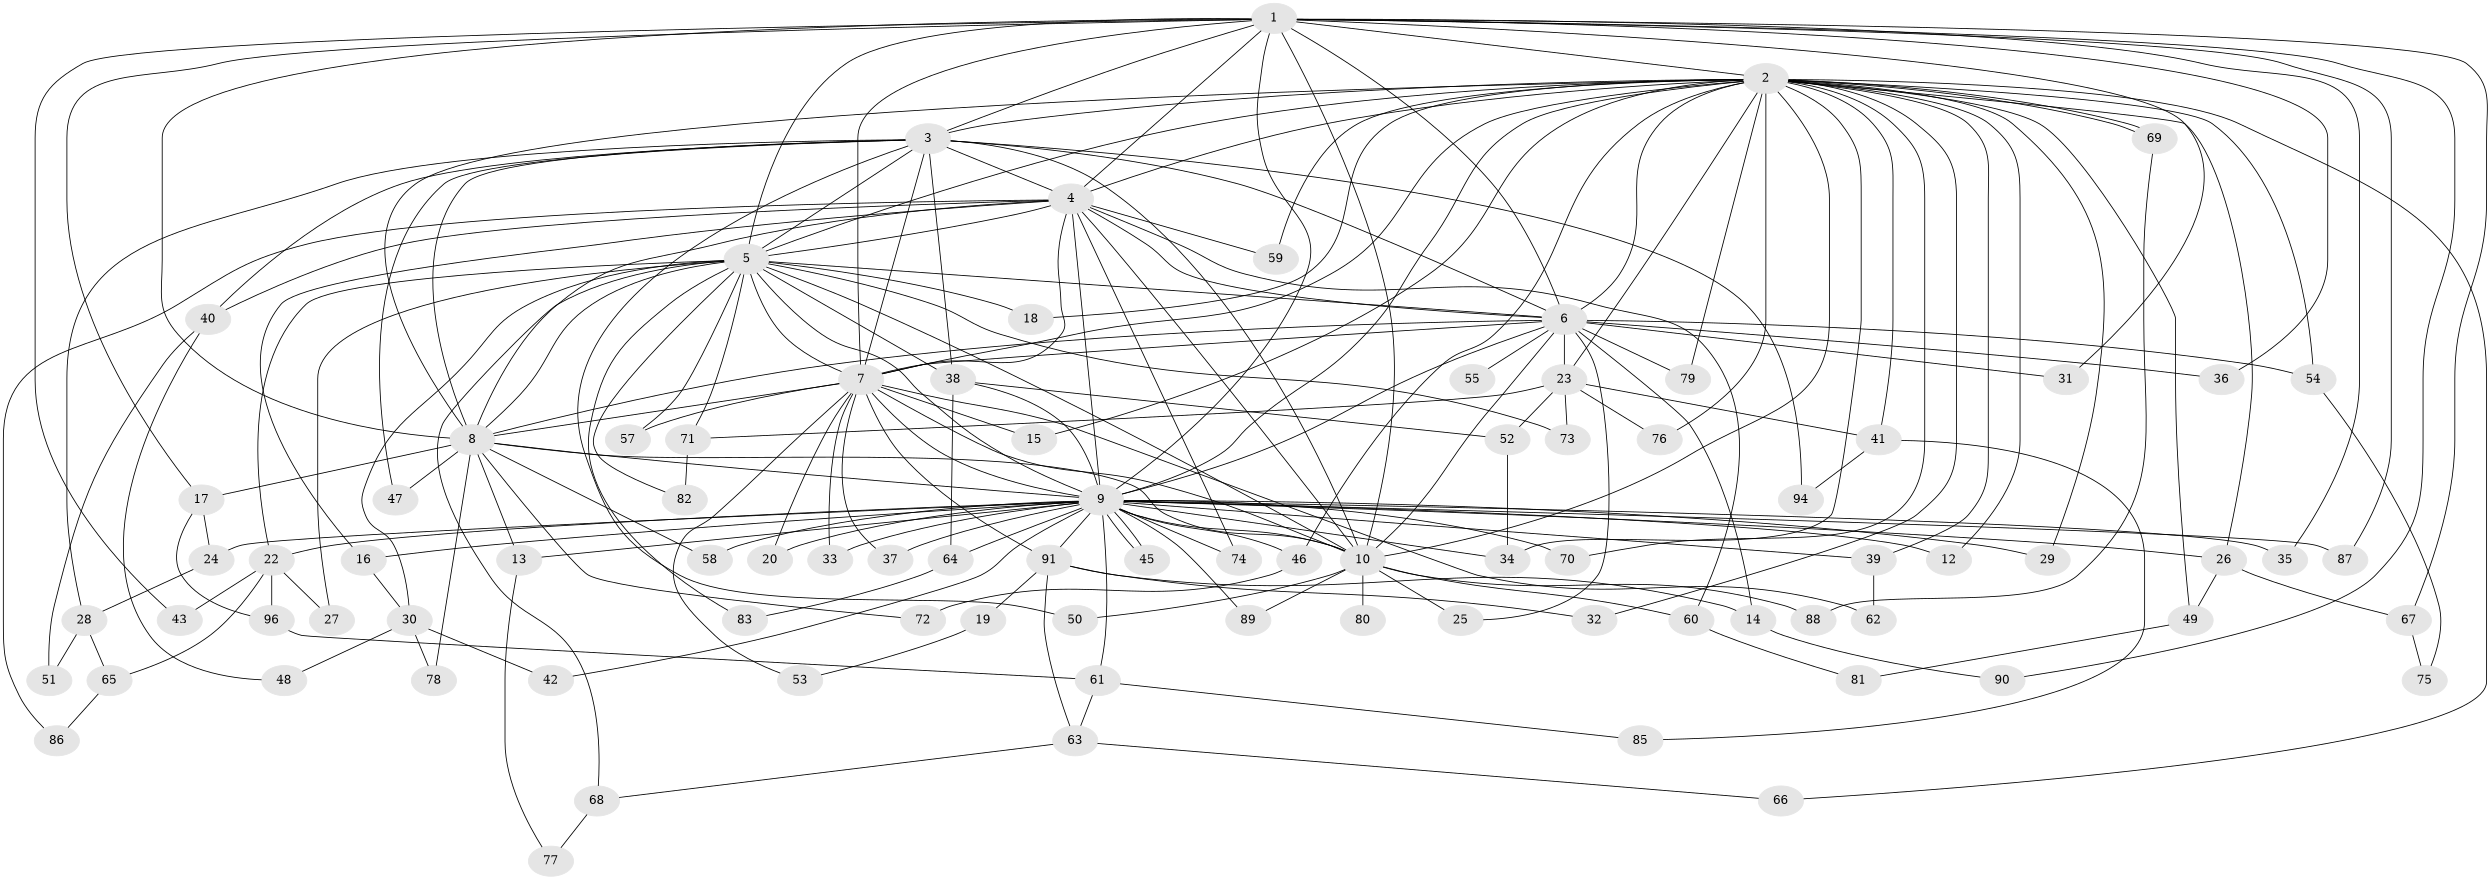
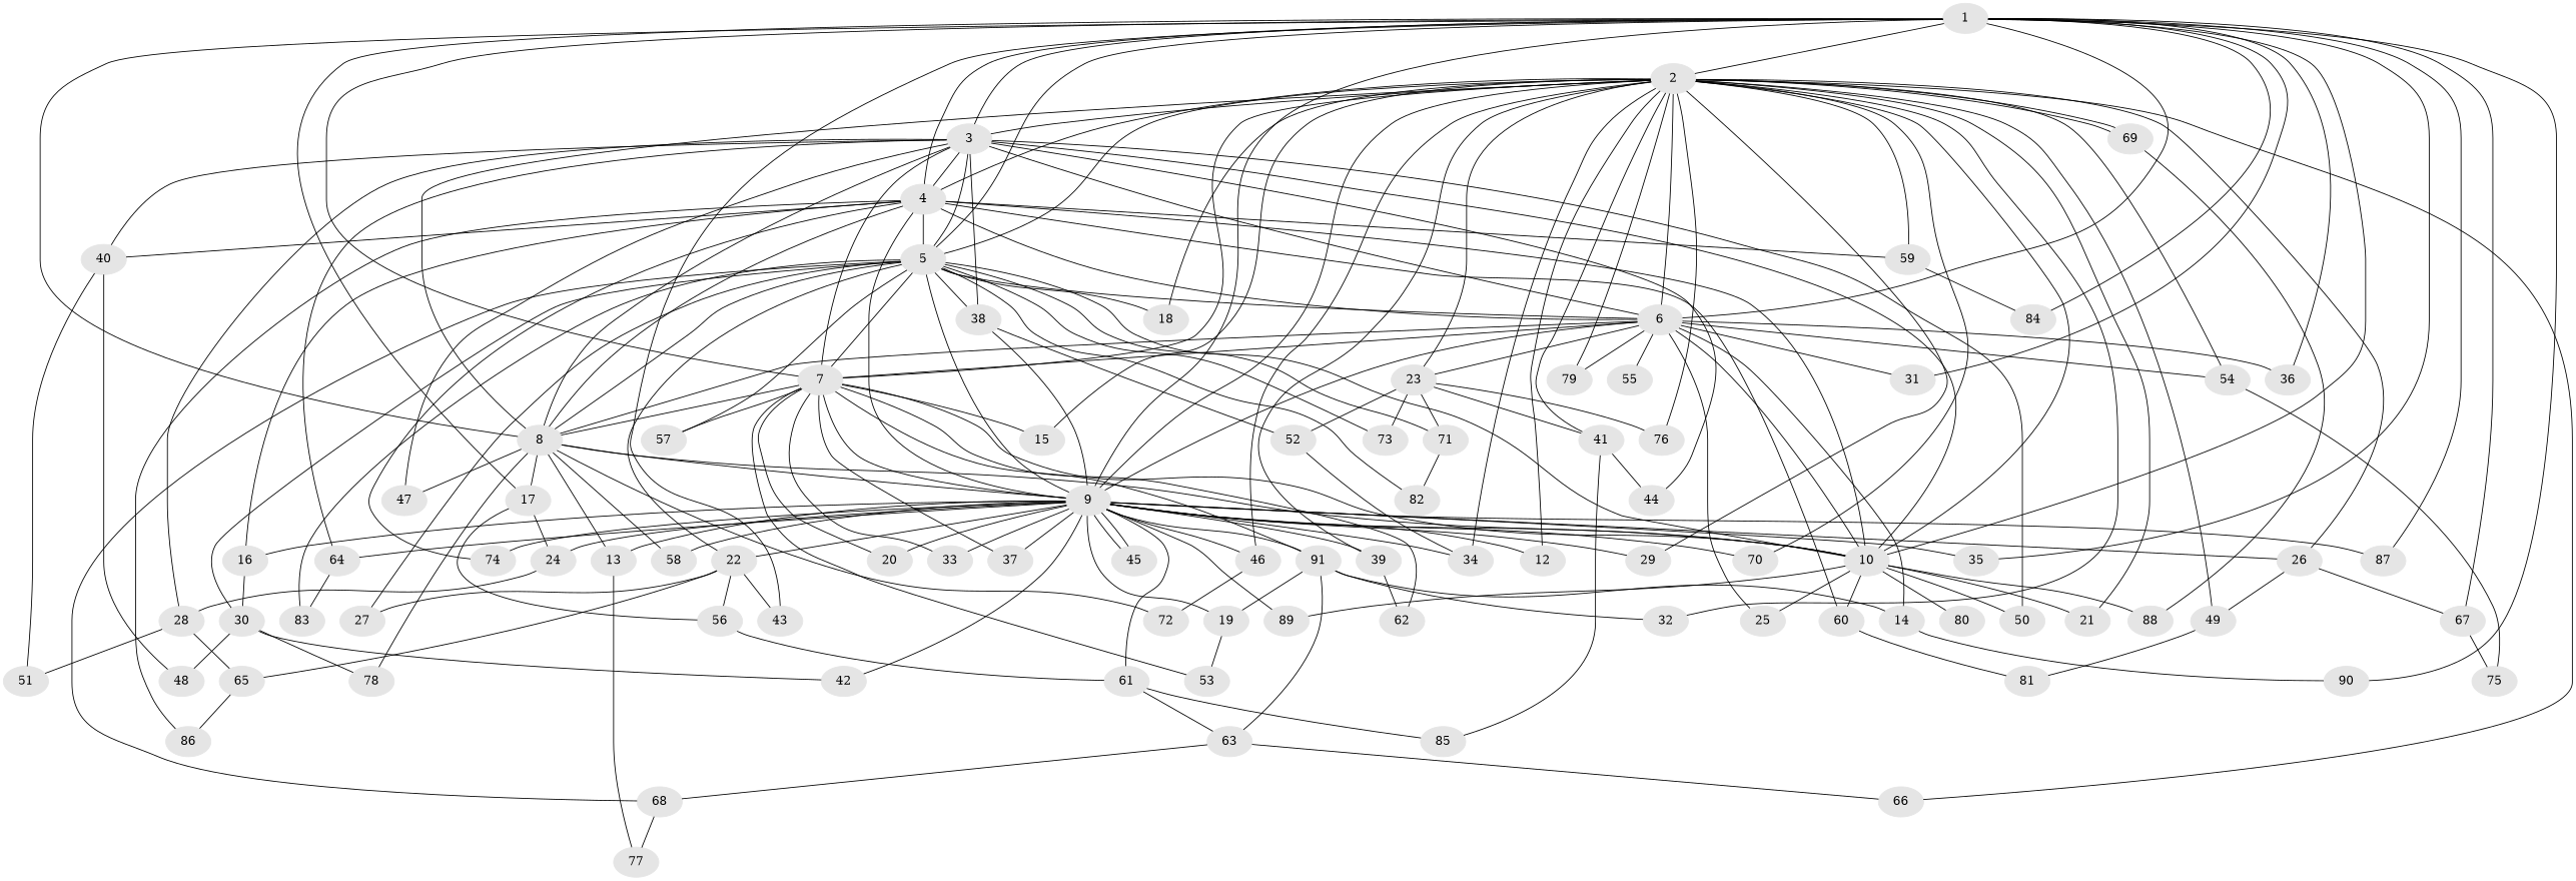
  graph {
    node [color=gray90 style=filled]
    1
    2
    3
    4
    5
    6
    7
    8
    9
    10
    17
    31
    35
    36
    43
    67
+   84
    87
    90
    12
    15
    18
+   21
    23
    26
    29
    32
    34
    39
    41
    46
    49
    54
    59
    66
    69
    70
    76
    79
    28
    38
    40
-   44 [label=94]
+   44
    47
    50
    64
    16
    60
    74
    86
    22
    27
    30
    57
    68
    71
    73
    82
    83
    14
    25
    55
    n63 [label=91]
    20
    33
    37
    53
    62
    13
    58
    72
    78
    19
    24
    42
    45
    61
    89
    80
    88
-   56 [label=96]
+   56
    75
    52
    85
    81
    65
    51
    48
    77
    63
    1 -- 2
    1 -- 3
    1 -- 4
    1 -- 5
    1 -- 6
    1 -- 7
    1 -- 8
    1 -- 9
    1 -- 10
    1 -- 17
    1 -- 31
    1 -- 35
    1 -- 36
    1 -- 43
    1 -- 67
+   1 -- 84
    1 -- 87
    1 -- 90
    2 -- 3
    2 -- 4
    2 -- 5
    2 -- 6
    2 -- 7
    2 -- 8
    2 -- 9
    2 -- 10
    2 -- 12
    2 -- 15
    2 -- 18
+   2 -- 21
    2 -- 23
    2 -- 26
    2 -- 29
    2 -- 32
    2 -- 34
    2 -- 39
    2 -- 41
    2 -- 46
    2 -- 49
    2 -- 54
    2 -- 59
    2 -- 66
    2 -- 69
    2 -- 69
    2 -- 70
    2 -- 76
    2 -- 79
    3 -- 4
    3 -- 5
    3 -- 6
    3 -- 7
    3 -- 8
    3 -- 10
    3 -- 28
    3 -- 38
    3 -- 40
    3 -- 44
    3 -- 47
    3 -- 50
-   38 -- 64
+   3 -- 64
    4 -- 5
    4 -- 6
-   4 -- 7
    4 -- 8
    4 -- 9
    4 -- 10
    4 -- 59
    4 -- 40
    4 -- 16
    4 -- 60
    4 -- 74
    4 -- 86
    5 -- 6
    5 -- 7
    5 -- 8
    5 -- 9
    5 -- 10
    5 -- 18
    5 -- 38
    5 -- 22
    5 -- 27
    5 -- 30
    5 -- 57
    5 -- 68
    5 -- 71
    5 -- 73
    5 -- 82
    5 -- 83
    6 -- 7
    6 -- 8
    6 -- 9
    6 -- 10
    6 -- 31
    6 -- 36
    6 -- 23
    6 -- 54
    6 -- 79
    6 -- 14
    6 -- 25
    6 -- 55
    7 -- 8
    7 -- 9
    7 -- 10
    7 -- 15
    7 -- 57
    7 -- n63
    7 -- 20
    7 -- 33
    7 -- 37
    7 -- 53
    7 -- 62
    8 -- 9
    8 -- 10
    8 -- 17
    8 -- 47
    8 -- 13
    8 -- 58
    8 -- 72
    8 -- 78
    9 -- 10
    9 -- 35
    9 -- 87
    9 -- 12
    9 -- 26
    9 -- 29
    9 -- 34
    9 -- 39
    9 -- 46
    9 -- 70
    9 -- 64
    9 -- 16
    9 -- 74
    9 -- 22
    9 -- n63
    9 -- 20
    9 -- 33
    9 -- 37
    9 -- 13
    9 -- 58
+   9 -- 19
    9 -- 24
    9 -- 42
    9 -- 45
    9 -- 45
    9 -- 61
    9 -- 89
+   10 -- 21
    10 -- 50
    10 -- 60
    10 -- 25
    10 -- 89
    10 -- 80
    10 -- 88
    17 -- 24
    17 -- 56
    67 -- 75
    23 -- 41
    23 -- 76
    23 -- 71
    23 -- 73
    23 -- 52
    26 -- 67
    26 -- 49
    39 -- 62
    41 -- 44
    41 -- 85
    46 -- 72
    49 -- 81
    54 -- 75
+   59 -- 84
    69 -- 88
    28 -- 65
    28 -- 51
    38 -- 9
    38 -- 52
    40 -- 51
    40 -- 48
    64 -- 83
    16 -- 30
    60 -- 81
    22 -- 43
    22 -- 27
    22 -- 56
    22 -- 65
    30 -- 78
    30 -- 42
    30 -- 48
    68 -- 77
    71 -- 82
    14 -- 90
    n63 -- 32
    n63 -- 14
    n63 -- 19
    n63 -- 63
    13 -- 77
    19 -- 53
    24 -- 28
    61 -- 85
    61 -- 63
    56 -- 61
    52 -- 34
    65 -- 86
    63 -- 66
    63 -- 68
  }
